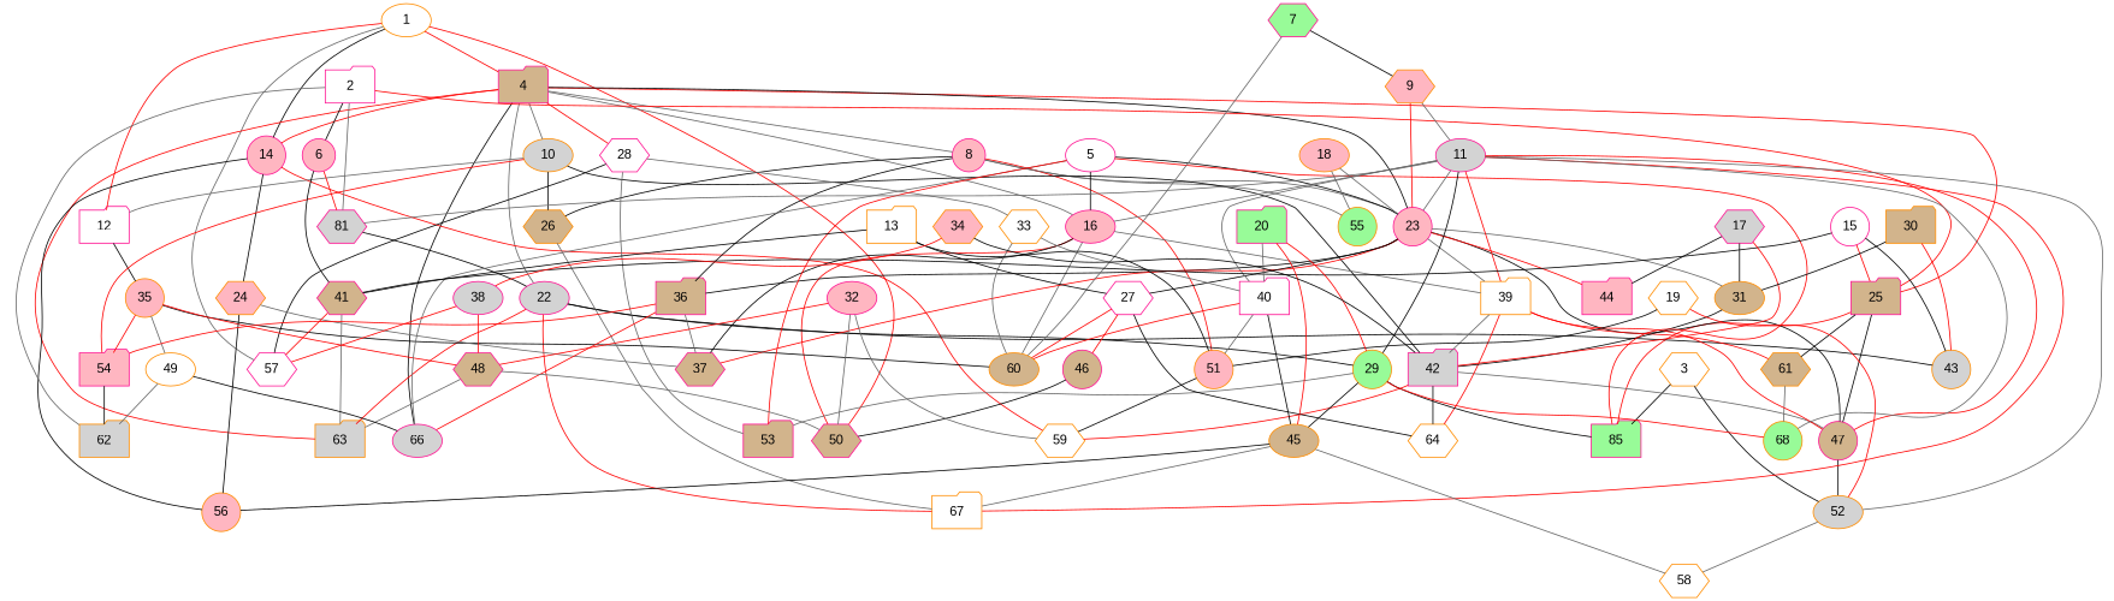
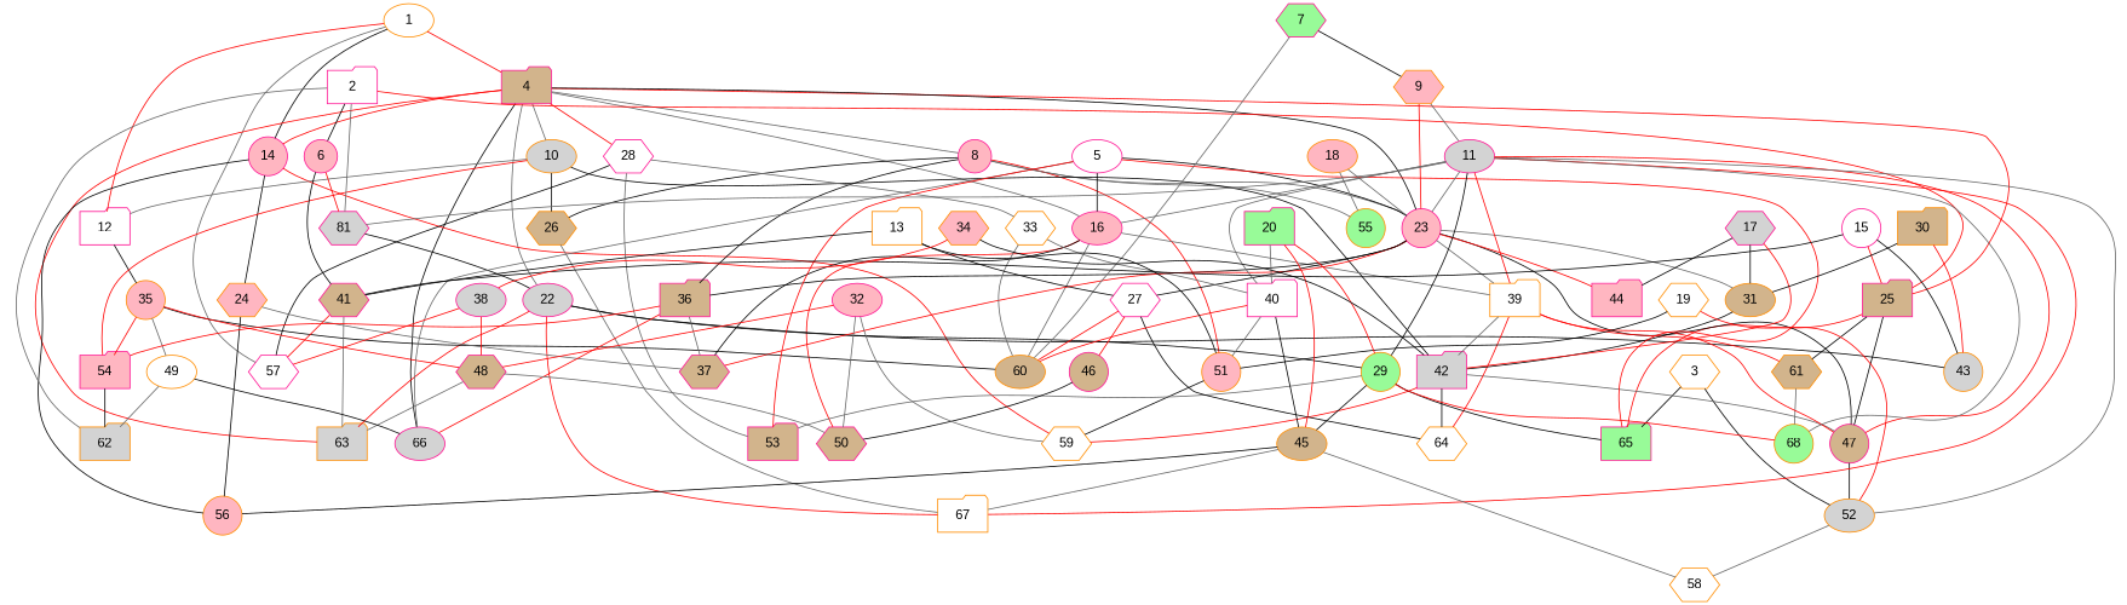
  graph {
    fontname="Liberation Sans"
    node [color=deeppink fillcolor=white fontname="Liberation Sans" shape=hexagon style=filled]
    edge [color=black fontname="Liberation Sans" weight=1.0]
    1 [color=darkorange shape=ellipse]
    4 [fillcolor=tan shape=folder]
    12 [shape=folder]
    14 [fillcolor=lightpink shape=circle]
    50 [fillcolor=tan]
    57
    25 [fillcolor=tan shape=folder]
    8 [fillcolor=lightpink shape=circle]
    10 [color=darkorange fillcolor=lightgrey shape=ellipse]
    16 [fillcolor=lightpink shape=ellipse]
    22 [fillcolor=lightgrey shape=ellipse]
    23 [fillcolor=lightpink shape=circle]
    28
    63 [color=darkorange fillcolor=lightgrey shape=folder]
    66 [fillcolor=lightgrey shape=ellipse]
    35 [color=darkorange fillcolor=lightpink shape=circle]
    24 [color=darkorange fillcolor=lightpink]
    56 [color=darkorange fillcolor=lightpink shape=circle]
    59 [color=darkorange]
    2 [shape=folder]
    6 [fillcolor=lightpink shape=circle]
    n22 [fillcolor=lightgrey label=81]
    62 [color=darkorange fillcolor=lightgrey shape=folder]
    41 [fillcolor=tan]
-   65 [fillcolor=palegreen shape=folder label=85]
+   65 [fillcolor=palegreen shape=folder]
    47 [fillcolor=tan shape=circle]
    61 [color=darkorange fillcolor=tan]
    3 [color=darkorange]
    52 [color=darkorange fillcolor=lightgrey shape=ellipse]
    58 [color=darkorange]
    26 [color=darkorange fillcolor=tan]
    36 [fillcolor=tan shape=folder]
    51 [color=darkorange fillcolor=lightpink shape=circle]
    55 [color=darkorange fillcolor=palegreen shape=circle]
    42 [fillcolor=lightgrey shape=folder]
    54 [fillcolor=lightpink shape=folder]
    60 [color=darkorange fillcolor=tan shape=ellipse]
    39 [color=darkorange shape=folder]
    37 [fillcolor=tan]
    29 [color=darkorange fillcolor=palegreen shape=circle]
    67 [color=darkorange shape=folder]
    43 [color=darkorange fillcolor=lightgrey shape=circle]
    27
    31 [color=darkorange fillcolor=tan shape=ellipse]
    44 [fillcolor=lightpink shape=folder]
    53 [fillcolor=tan shape=folder]
    33 [color=darkorange]
    5 [shape=ellipse]
    7 [fillcolor=palegreen]
    9 [color=darkorange fillcolor=lightpink]
    11 [fillcolor=lightgrey shape=ellipse]
    40 [shape=folder]
    68 [color=darkorange fillcolor=palegreen shape=circle]
    64 [color=darkorange]
    45 [color=darkorange fillcolor=tan shape=ellipse]
    48 [fillcolor=tan]
    49 [color=darkorange shape=ellipse]
    13 [color=darkorange shape=folder]
    46 [fillcolor=tan shape=circle]
    15 [shape=circle]
    17 [fillcolor=lightgrey]
    18 [color=darkorange fillcolor=lightpink shape=ellipse]
    19 [color=darkorange]
    20 [fillcolor=palegreen shape=folder]
    30 [color=darkorange fillcolor=tan shape=folder]
    32 [fillcolor=lightpink shape=ellipse]
    34 [color=darkorange fillcolor=lightpink]
    38 [fillcolor=lightgrey shape=ellipse]
    1 -- 4 [color=red weight=2.0]
    1 -- 12 [color=red]
    1 -- 14
-   1 -- 50 [color=red]
    1 -- 57 [color=gray40]
    4 -- 14 [color=red weight=2.0]
    4 -- 25 [color=red]
    4 -- 8 [color=gray40]
    4 -- 10 [color=gray40]
    4 -- 16 [color=gray40]
    4 -- 22 [color=gray40]
    4 -- 23 [weight=2.0]
    4 -- 28 [color=red]
    4 -- 63 [color=red]
    4 -- 66
    12 -- 35
    14 -- 24
    14 -- 56
    14 -- 59 [color=red]
    25 -- 65 [color=red]
    25 -- 47
    25 -- 61
    8 -- 23 [color=gray40]
    8 -- 26
    8 -- 36
    8 -- 51 [color=red]
    8 -- 55 [color=gray40]
    10 -- 12 [color=gray40]
    10 -- 26
    10 -- 42
    10 -- 54 [color=red]
    16 -- 50 [color=red]
    16 -- 60 [color=gray40]
    16 -- 39 [color=gray40 weight=2.0]
    16 -- 37
    22 -- 63 [color=red]
    22 -- 29
    22 -- 67 [color=red]
    22 -- 43
    23 -- 47
    23 -- 36
    23 -- 39 [color=gray40]
    23 -- 37 [color=red]
    23 -- 27
    23 -- 31 [color=gray40]
    23 -- 44 [color=red]
    28 -- 57
    28 -- 53 [color=gray40]
    28 -- 33 [color=gray40]
    35 -- 54 [color=red]
    35 -- 60
    35 -- 48 [color=red]
    35 -- 49 [color=gray40]
    24 -- 56
    24 -- 37 [color=gray40]
    2 -- 25 [color=red]
    2 -- 6
    2 -- n22 [color=gray40]
    2 -- 62 [color=gray40]
    6 -- n22 [color=red]
    6 -- 41
    n22 -- 22
    41 -- 57 [color=red]
    41 -- 63 [color=gray40]
    47 -- 52
    61 -- 68 [color=gray40]
    3 -- 65
    3 -- 52
    52 -- 58 [color=gray40]
    26 -- 67 [color=gray40]
    36 -- 66 [color=red]
    36 -- 54 [color=red]
    36 -- 37 [color=gray40]
    51 -- 59
    42 -- 59 [color=red]
    42 -- 47 [color=gray40]
    42 -- 64
    54 -- 62
    39 -- 47 [color=red]
    39 -- 61 [color=red]
    39 -- 42 [color=gray40]
    39 -- 64 [color=red]
    29 -- 65
    29 -- 53 [color=gray40 weight=2.0]
    29 -- 68 [color=red]
    29 -- 45
    27 -- 60 [color=red]
    27 -- 64
    27 -- 46 [color=red]
    31 -- 42
    33 -- 60 [color=gray40]
    33 -- 40 [color=gray40]
    5 -- 16
    5 -- 23
    5 -- 66 [color=gray40]
    5 -- 65 [color=red]
    5 -- 53 [color=red]
    7 -- 60 [color=gray40]
    7 -- 9
    9 -- 23 [color=red]
    9 -- 11 [color=gray40]
    11 -- 16 [color=gray40 weight=2.0]
    11 -- 23 [color=gray40 weight=4.0]
    11 -- n22 [color=gray40]
    11 -- 47 [color=red weight=2.0]
    11 -- 52 [color=gray40]
    11 -- 39 [color=red]
    11 -- 29 [weight=2.0]
    11 -- 67 [color=red]
    11 -- 40 [color=gray40]
    11 -- 68 [color=gray40 weight=2.0]
    40 -- 51 [color=gray40]
    40 -- 60 [color=red]
    40 -- 45
    45 -- 56
    45 -- 58 [color=gray40]
    45 -- 67 [color=gray40]
    48 -- 50 [color=gray40]
    48 -- 63 [color=gray40]
    49 -- 66
    49 -- 62 [color=gray40]
    13 -- 41
    13 -- 51
    13 -- 27
    46 -- 50
    15 -- 25 [color=red]
    15 -- 41
    15 -- 43
    17 -- 42 [color=red]
    17 -- 31
    17 -- 44
    18 -- 23 [color=gray40 weight=2.0]
    18 -- 55 [color=gray40]
    19 -- 52 [color=red]
    19 -- 51
    20 -- 29 [color=red]
    20 -- 40 [color=gray40]
    20 -- 45 [color=red]
    30 -- 43 [color=red]
    30 -- 31
    32 -- 50 [color=gray40]
    32 -- 59 [color=gray40]
    32 -- 48 [color=red]
    34 -- 42 [weight=3.0]
    34 -- 38 [color=red]
    38 -- 57 [color=red]
    38 -- 48 [color=red]
  }
